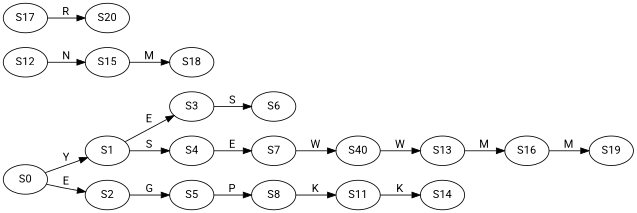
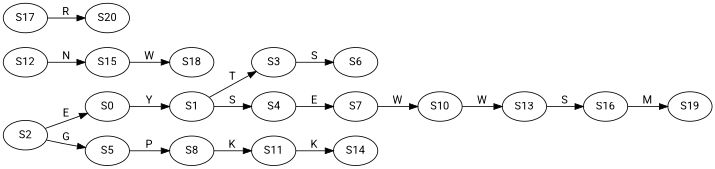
  strict digraph {
    fontname=Roboto
    rankdir=LR
    node [fontname=Roboto]
    edge [fontname=Roboto]
    S0
    S1
    S2
    S3
    S4
    S5
    S6
    S7
    S8
-   S10 [label=S40]
+   S10
    S11
    S13
    S14
    S12
    S15
    S16
    S18
    S19
    S17
    S20
    S0 -> S1 [label=Y]
-   S0 -> S2 [label=E]
-   S1 -> S3 [label=E]
+   S2 -> S0 [label=E]
+   S1 -> S3 [label=T]
    S1 -> S4 [label=S]
    S2 -> S5 [label=G]
    S3 -> S6 [label=S]
    S4 -> S7 [label=E]
    S5 -> S8 [label=P]
    S7 -> S10 [label=W]
    S8 -> S11 [label=K]
    S10 -> S13 [label=W]
    S11 -> S14 [label=K]
-   S13 -> S16 [label=M]
+   S13 -> S16 [label=S]
    S12 -> S15 [label=N]
-   S15 -> S18 [label=M]
+   S15 -> S18 [label=W]
    S16 -> S19 [label=M]
    S17 -> S20 [label=R]
  }
